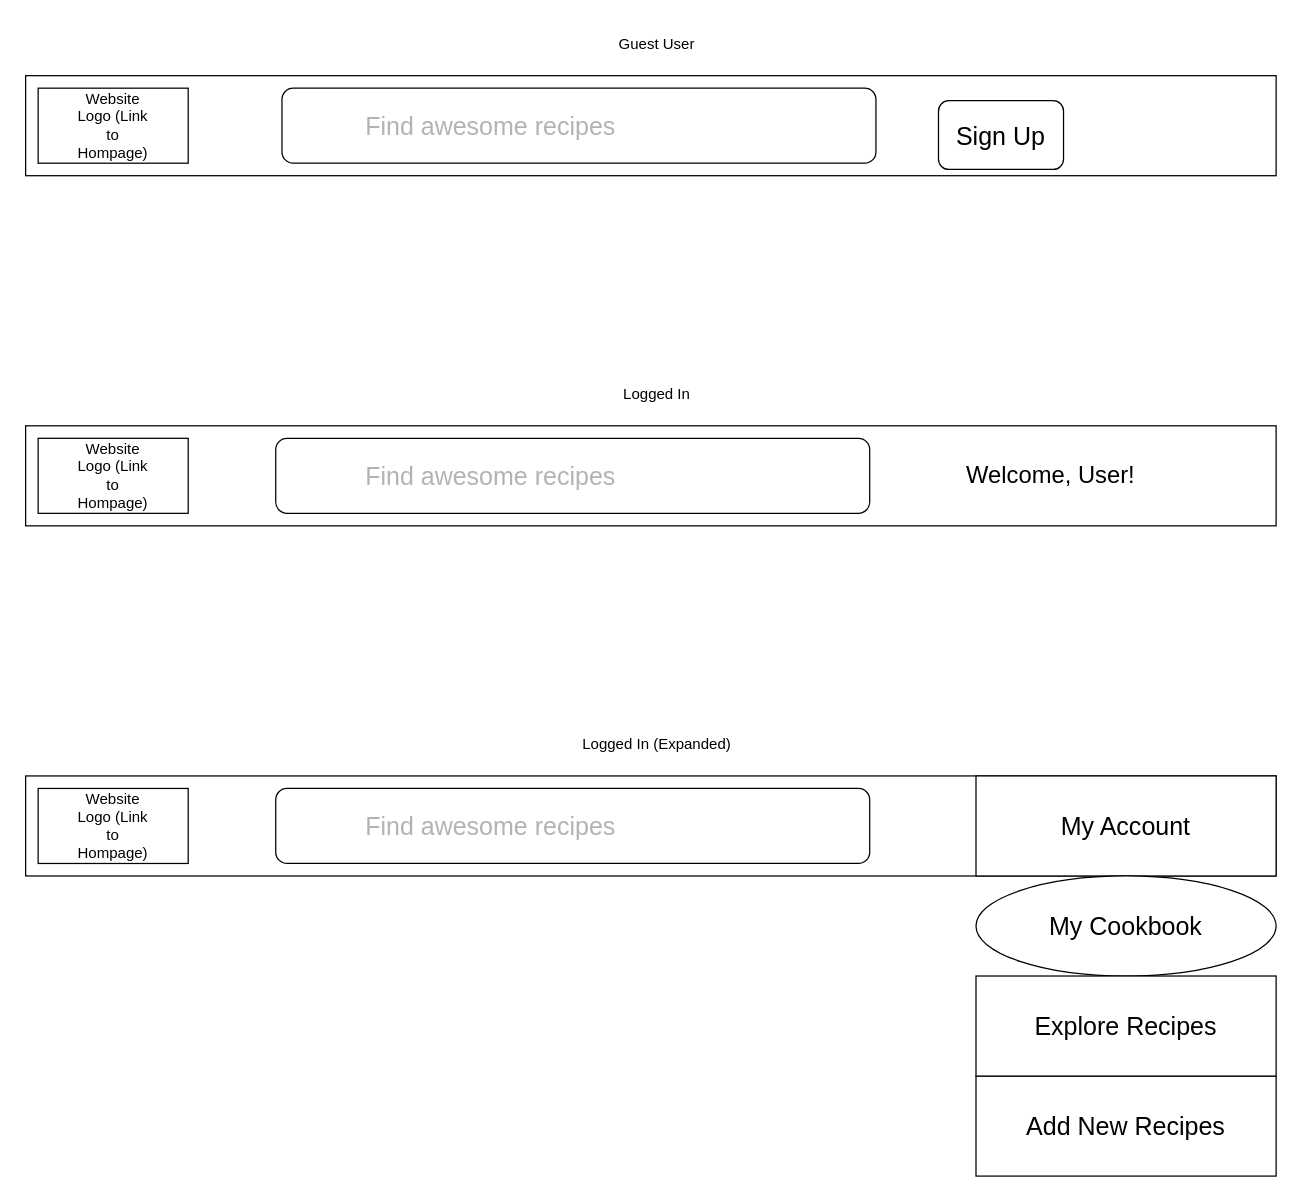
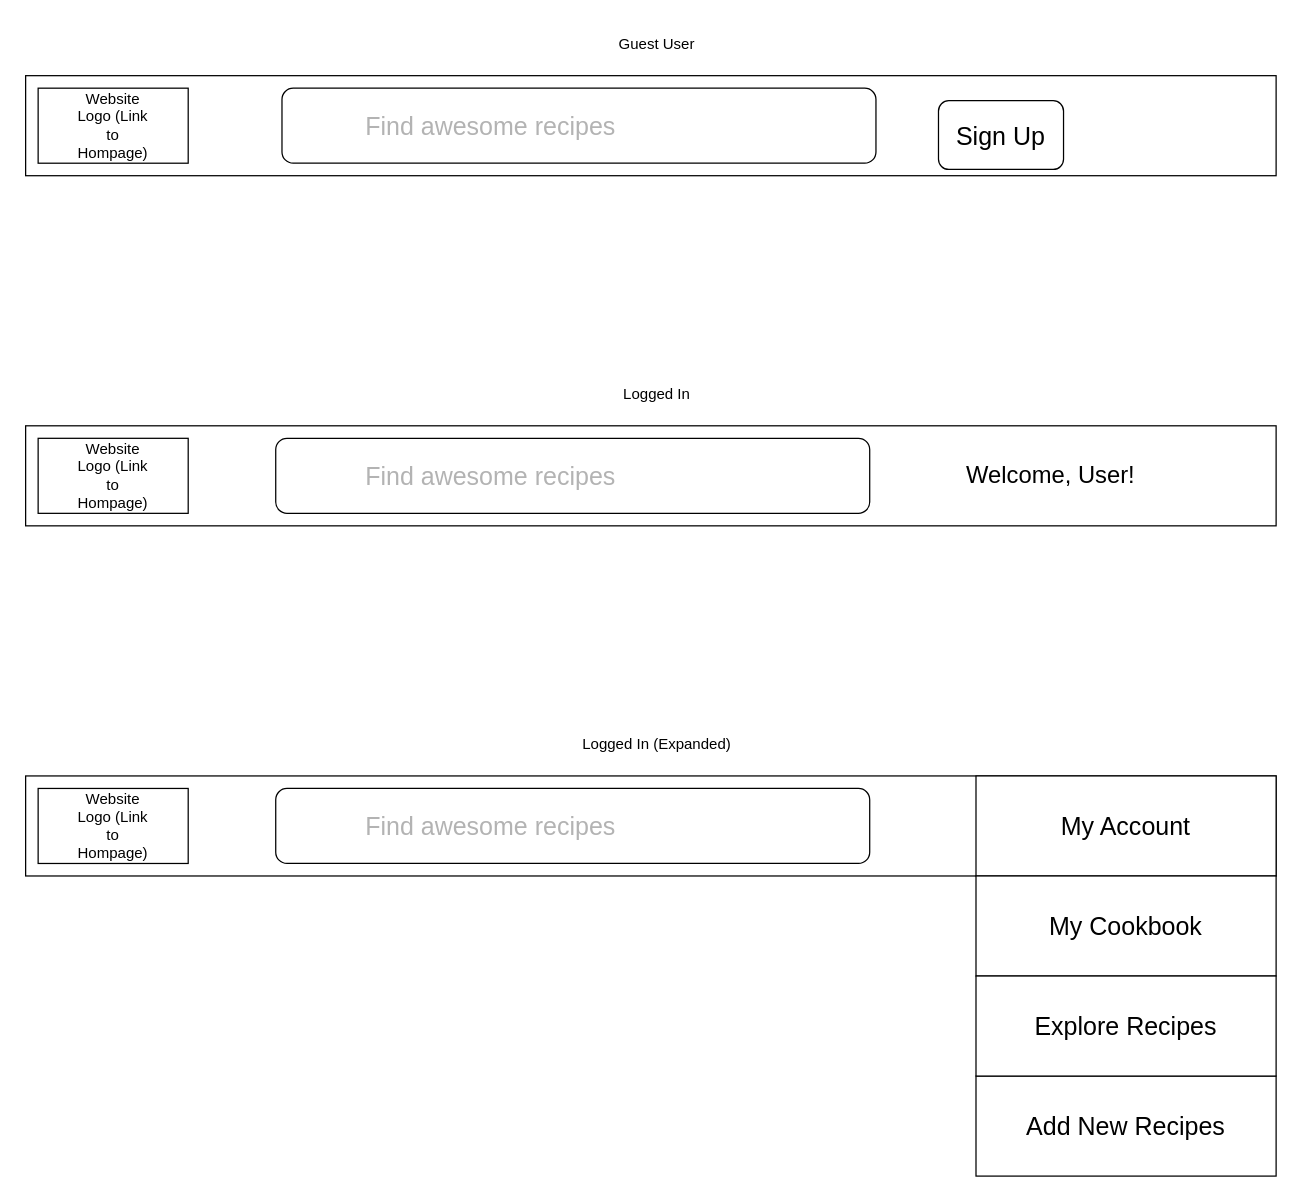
  <mxCell id="0" />
  <mxCell id="1" parent="0" />
  <mxCell id="2" value="" style="rounded=0;whiteSpace=wrap;html=1;" parent="1" vertex="1"><mxGeometry y="620" width="1000" height="80" as="geometry" x="20" /></mxCell>
  <mxCell id="3" value="" style="rounded=1;whiteSpace=wrap;html=1;" vertex="1" parent="1"><mxGeometry x="220" y="630" width="475" height="60" as="geometry" /></mxCell>
  <mxCell id="4" value="" style="rounded=0;whiteSpace=wrap;html=1;" parent="1" vertex="1"><mxGeometry y="60" width="1000" height="80" as="geometry" x="20" /></mxCell>
  <mxCell id="5" value="" style="rounded=1;whiteSpace=wrap;html=1;" vertex="1" parent="1"><mxGeometry x="225" y="70" width="475" height="60" as="geometry" /></mxCell>
  <mxCell id="6" value="" style="rounded=0;whiteSpace=wrap;html=1;" parent="1" vertex="1"><mxGeometry y="340" width="1000" height="80" as="geometry" x="20" /></mxCell>
  <mxCell id="7" value="" style="rounded=1;whiteSpace=wrap;html=1;" vertex="1" parent="1"><mxGeometry x="220" y="350" width="475" height="60" as="geometry" /></mxCell>
  <mxCell id="8" value="Guest User" style="text;html=1;strokeColor=none;fillColor=none;align=center;verticalAlign=middle;whiteSpace=wrap;rounded=0;" parent="1" vertex="1"><mxGeometry x="240" y="20" width="570" height="30" as="geometry" /></mxCell>
  <mxCell id="9" value="" style="rounded=0;whiteSpace=wrap;html=1;" parent="1" vertex="1"><mxGeometry x="30" y="70" width="120" height="60" as="geometry" /></mxCell>
  <mxCell id="10" value="Website Logo (Link to Hompage)" style="text;html=1;strokeColor=none;fillColor=none;align=center;verticalAlign=middle;whiteSpace=wrap;rounded=0;" parent="1" vertex="1"><mxGeometry x="60" y="85" width="60" height="30" as="geometry" /></mxCell>
  <mxCell id="11" value="" style="shape=image;html=1;verticalAlign=top;verticalLabelPosition=bottom;labelBackgroundColor=#ffffff;imageAspect=0;aspect=fixed;image=https://cdn0.iconfinder.com/data/icons/feather/96/magnifying-glass-128.png" parent="1" vertex="1"><mxGeometry x="230" y="75" width="50" height="50" as="geometry" /></mxCell>
  <mxCell id="12" value="Find awesome recipes" style="text;html=1;strokeColor=none;fillColor=none;align=left;verticalAlign=middle;whiteSpace=wrap;rounded=0;fontSize=20;fontColor=#B3B3B3;" parent="1" vertex="1"><mxGeometry x="290" y="70" width="220" height="60" as="geometry" /></mxCell>
  <mxCell id="13" value="&lt;font color=&quot;#000000&quot;&gt;Sign Up&lt;/font&gt;" style="rounded=1;whiteSpace=wrap;html=1;fontSize=20;fontColor=#B3B3B3;align=center;" parent="1" vertex="1"><mxGeometry x="750" y="80" width="100" height="55" as="geometry" /></mxCell>
  <mxCell id="14" value="Logged In" style="text;html=1;strokeColor=none;fillColor=none;align=center;verticalAlign=middle;whiteSpace=wrap;rounded=0;" parent="1" vertex="1"><mxGeometry x="240" y="300" width="570" height="30" as="geometry" /></mxCell>
  <mxCell id="15" value="" style="rounded=0;whiteSpace=wrap;html=1;" parent="1" vertex="1"><mxGeometry x="30" y="350" width="120" height="60" as="geometry" /></mxCell>
  <mxCell id="16" value="Website Logo (Link to Hompage)" style="text;html=1;strokeColor=none;fillColor=none;align=center;verticalAlign=middle;whiteSpace=wrap;rounded=0;" parent="1" vertex="1"><mxGeometry x="60" y="365" width="60" height="30" as="geometry" /></mxCell>
  <mxCell id="17" value="" style="shape=image;html=1;verticalAlign=top;verticalLabelPosition=bottom;labelBackgroundColor=#ffffff;imageAspect=0;aspect=fixed;image=https://cdn0.iconfinder.com/data/icons/feather/96/magnifying-glass-128.png" parent="1" vertex="1"><mxGeometry x="230" y="355" width="50" height="50" as="geometry" /></mxCell>
  <mxCell id="18" value="Find awesome recipes" style="text;html=1;strokeColor=none;fillColor=none;align=left;verticalAlign=middle;whiteSpace=wrap;rounded=0;fontSize=20;fontColor=#B3B3B3;" parent="1" vertex="1"><mxGeometry x="290" y="350" width="220" height="60" as="geometry" /></mxCell>
  <mxCell id="19" value="" style="shape=image;html=1;verticalAlign=top;verticalLabelPosition=bottom;labelBackgroundColor=#ffffff;imageAspect=0;aspect=fixed;image=https://cdn4.iconfinder.com/data/icons/wirecons-free-vector-icons/32/menu-alt-128.png;fontSize=20;fontColor=#000000;" parent="1" vertex="1"><mxGeometry x="940" y="352" width="58" height="58" as="geometry" /></mxCell>
  <mxCell id="20" value="Logged In (Expanded)" style="text;html=1;strokeColor=none;fillColor=none;align=center;verticalAlign=middle;whiteSpace=wrap;rounded=0;" parent="1" vertex="1"><mxGeometry x="240" y="580" width="570" height="30" as="geometry" /></mxCell>
  <mxCell id="21" value="" style="rounded=0;whiteSpace=wrap;html=1;" parent="1" vertex="1"><mxGeometry x="30" y="630" width="120" height="60" as="geometry" /></mxCell>
  <mxCell id="22" value="Website Logo (Link to Hompage)" style="text;html=1;strokeColor=none;fillColor=none;align=center;verticalAlign=middle;whiteSpace=wrap;rounded=0;" parent="1" vertex="1"><mxGeometry x="60" y="645" width="60" height="30" as="geometry" /></mxCell>
  <mxCell id="23" value="" style="shape=image;html=1;verticalAlign=top;verticalLabelPosition=bottom;labelBackgroundColor=#ffffff;imageAspect=0;aspect=fixed;image=https://cdn0.iconfinder.com/data/icons/feather/96/magnifying-glass-128.png" parent="1" vertex="1"><mxGeometry x="230" y="635" width="50" height="50" as="geometry" /></mxCell>
  <mxCell id="24" value="Find awesome recipes" style="text;html=1;strokeColor=none;fillColor=none;align=left;verticalAlign=middle;whiteSpace=wrap;rounded=0;fontSize=20;fontColor=#B3B3B3;" parent="1" vertex="1"><mxGeometry x="290" y="630" width="220" height="60" as="geometry" /></mxCell>
  <mxCell id="25" value="My Account" style="rounded=0;whiteSpace=wrap;html=1;fontSize=20;fontColor=#000000;align=center;" parent="1" vertex="1"><mxGeometry x="780" y="620" width="240" height="80" as="geometry" /></mxCell>
- <mxCell id="26" value="My Cookbook" style="ellipse;whiteSpace=wrap;html=1;fontSize=20;fontColor=#000000;align=center;" parent="1" vertex="1"><mxGeometry x="780" y="700" width="240" height="80" as="geometry" /></mxCell>
+ <mxCell id="26" value="My Cookbook" style="rounded=0;whiteSpace=wrap;html=1;fontSize=20;fontColor=#000000;align=center;" parent="1" vertex="1"><mxGeometry x="780" y="700" width="240" height="80" as="geometry" /></mxCell>
  <mxCell id="27" value="Add New Recipes" style="rounded=0;whiteSpace=wrap;html=1;fontSize=20;fontColor=#000000;align=center;" parent="1" vertex="1"><mxGeometry x="780" y="860" width="240" height="80" as="geometry" /></mxCell>
  <mxCell id="28" value="Explore Recipes" style="rounded=0;whiteSpace=wrap;html=1;fontSize=20;fontColor=#000000;align=center;" vertex="1" parent="1"><mxGeometry x="780" y="780" width="240" height="80" as="geometry" /></mxCell>
  <mxCell id="29" value="Welcome, User!" style="text;html=1;strokeColor=none;fillColor=none;align=center;verticalAlign=middle;whiteSpace=wrap;rounded=0;fontSize=19;" vertex="1" parent="1"><mxGeometry x="760" y="350" width="160" height="60" as="geometry" /></mxCell>
